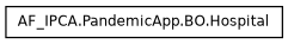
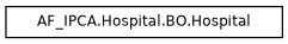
  digraph {
    rankdir=LR
-   n1 [color=black fillcolor=white fontname=Helvetica fontsize=10 height=0.2 label="AF_IPCA.PandemicApp.BO.Hospital" shape=record style=filled width=0.4]
+   n1 [color=black fillcolor=white fontname=Helvetica fontsize=10 height=0.2 label="AF_IPCA.Hospital.BO.Hospital" shape=record style=filled width=0.4]
  }
